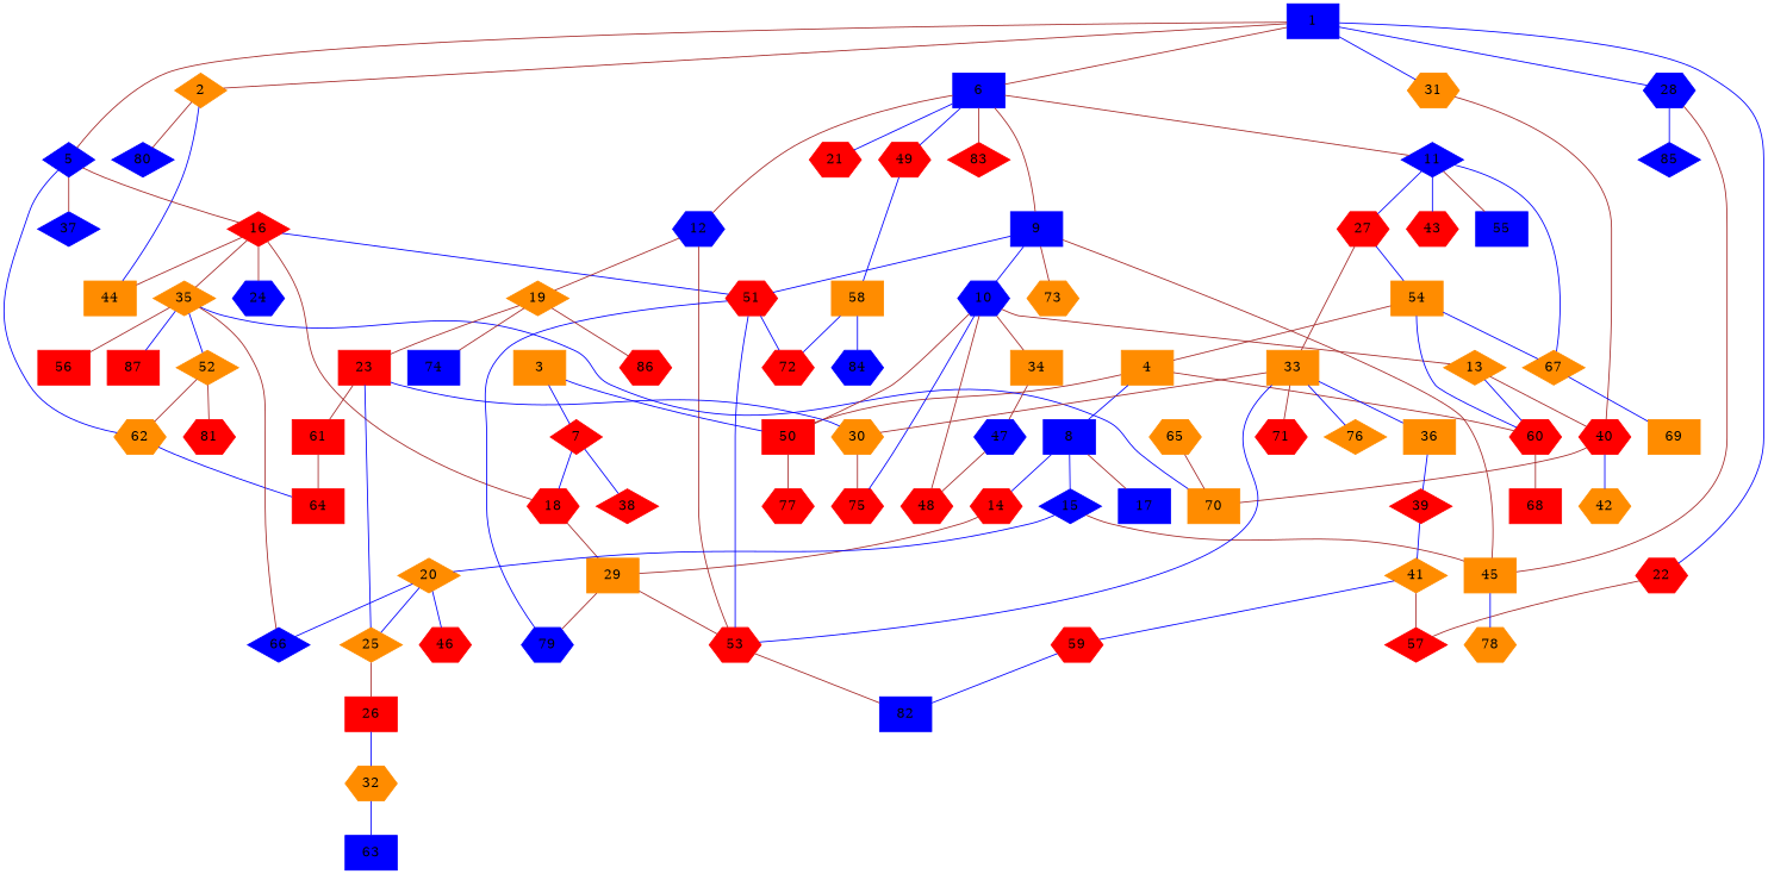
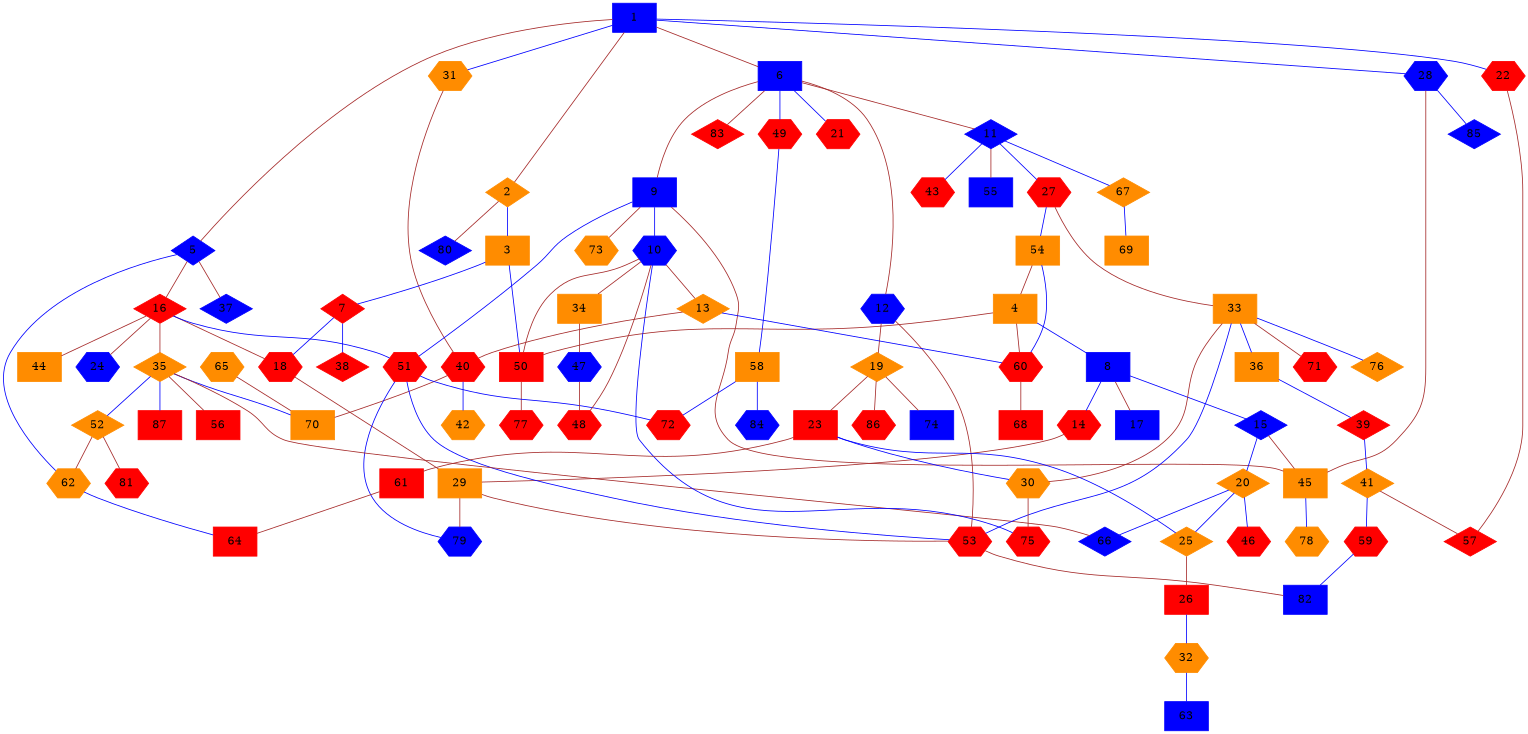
  graph {
    node [color=red shape=hexagon style=filled]
    edge [color=brown]
    1 [color=blue shape=box]
    2 [color=darkorange shape=diamond]
    5 [color=blue shape=diamond]
    6 [color=blue shape=box]
    22
    28 [color=blue]
    31 [color=darkorange]
    3 [color=darkorange shape=box]
    80 [color=blue shape=diamond]
    16 [shape=diamond]
    37 [color=blue shape=diamond]
    62 [color=darkorange]
    9 [color=blue shape=box]
    11 [color=blue shape=diamond]
    12 [color=blue]
    21
    49
    83 [shape=diamond]
    57 [shape=diamond]
    45 [color=darkorange shape=box]
    85 [color=blue shape=diamond]
    40
    7 [shape=diamond]
    50 [shape=box]
    4 [color=darkorange shape=box]
    8 [color=blue shape=box]
    60
    18
    38 [shape=diamond]
    77
    14
    15 [color=blue shape=diamond]
    17 [color=blue shape=box]
    68 [shape=box]
    51
    24 [color=blue]
    35 [color=darkorange shape=diamond]
    44 [color=darkorange shape=box]
    64 [shape=box]
    10 [color=blue]
    73 [color=darkorange]
    27
    43
    55 [color=blue shape=box]
    67 [color=darkorange shape=diamond]
    19 [color=darkorange shape=diamond]
    53
    58 [color=darkorange shape=box]
    29 [color=darkorange shape=box]
    20 [color=darkorange shape=diamond]
    13 [color=darkorange shape=diamond]
    34 [color=darkorange shape=box]
    48
    75
    78 [color=darkorange]
    79 [color=blue]
    72
    47 [color=blue]
    33 [color=darkorange shape=box]
    54 [color=darkorange shape=box]
    69 [color=darkorange shape=box]
    23 [shape=box]
    74 [color=blue shape=box]
    86
    82 [color=blue shape=box]
    70 [color=darkorange shape=box]
    42 [color=darkorange]
    25 [color=darkorange shape=diamond]
    46
    66 [color=blue shape=diamond]
    52 [color=darkorange shape=diamond]
    56 [shape=box]
    87 [shape=box]
    30 [color=darkorange]
    61 [shape=box]
    26 [shape=box]
    32 [color=darkorange]
    63 [color=blue shape=box]
    36 [color=darkorange shape=box]
    71
    76 [color=darkorange shape=diamond]
    39 [shape=diamond]
    65 [color=darkorange]
    81
    41 [color=darkorange shape=diamond]
    59
    84 [color=blue]
    1 -- 2
    1 -- 5
    1 -- 6
    1 -- 22 [color=blue]
    1 -- 28 [color=blue]
    1 -- 31 [color=blue]
-   2 -- 44 [color=blue]
+   2 -- 3 [color=blue]
    2 -- 80
    5 -- 16
    5 -- 37
    5 -- 62 [color=blue]
    6 -- 9
    6 -- 11
    6 -- 12
    6 -- 21 [color=blue]
    6 -- 49 [color=blue]
    6 -- 83
    22 -- 57
    28 -- 45
    28 -- 85 [color=blue]
    31 -- 40
    3 -- 7 [color=blue]
    3 -- 50 [color=blue]
    16 -- 18
    16 -- 51 [color=blue]
    16 -- 24
    16 -- 35
    16 -- 44
    62 -- 64 [color=blue]
    9 -- 45
    9 -- 51 [color=blue]
    9 -- 10 [color=blue]
    9 -- 73
    11 -- 27 [color=blue]
    11 -- 43 [color=blue]
    11 -- 55
    11 -- 67 [color=blue]
    12 -- 19
    12 -- 53
    49 -- 58 [color=blue]
    45 -- 78 [color=blue]
    40 -- 70
    40 -- 42 [color=blue]
    7 -- 18 [color=blue]
    7 -- 38 [color=blue]
    50 -- 77
    4 -- 50
    4 -- 8 [color=blue]
    4 -- 60
    8 -- 14 [color=blue]
    8 -- 15 [color=blue]
    8 -- 17
    60 -- 68
    18 -- 29
    14 -- 29
    15 -- 45
    15 -- 20 [color=blue]
    51 -- 53 [color=blue]
    51 -- 79 [color=blue]
    51 -- 72 [color=blue]
    35 -- 70 [color=blue]
    35 -- 66
    35 -- 52 [color=blue]
    35 -- 56
    35 -- 87 [color=blue]
    10 -- 50
    10 -- 13
    10 -- 34
    10 -- 48
    10 -- 75 [color=blue]
    27 -- 33
    27 -- 54 [color=blue]
    67 -- 69 [color=blue]
    19 -- 23
    19 -- 74
    19 -- 86
    53 -- 82
    58 -- 72 [color=blue]
    58 -- 84 [color=blue]
    29 -- 53
    29 -- 79
    20 -- 25 [color=blue]
    20 -- 46 [color=blue]
    20 -- 66 [color=blue]
    13 -- 40
    13 -- 60 [color=blue]
    34 -- 47
    47 -- 48
    33 -- 53 [color=blue]
    33 -- 30
    33 -- 36 [color=blue]
    33 -- 71
    33 -- 76 [color=blue]
    54 -- 4
    54 -- 60 [color=blue]
-   54 -- 67 [color=blue]
    23 -- 25 [color=blue]
    23 -- 30 [color=blue]
    23 -- 61
    25 -- 26
    52 -- 62
    52 -- 81
    30 -- 75
    61 -- 64
    26 -- 32 [color=blue]
    32 -- 63 [color=blue]
    36 -- 39 [color=blue]
    39 -- 41 [color=blue]
    65 -- 70
    41 -- 57
    41 -- 59 [color=blue]
    59 -- 82 [color=blue]
  }
